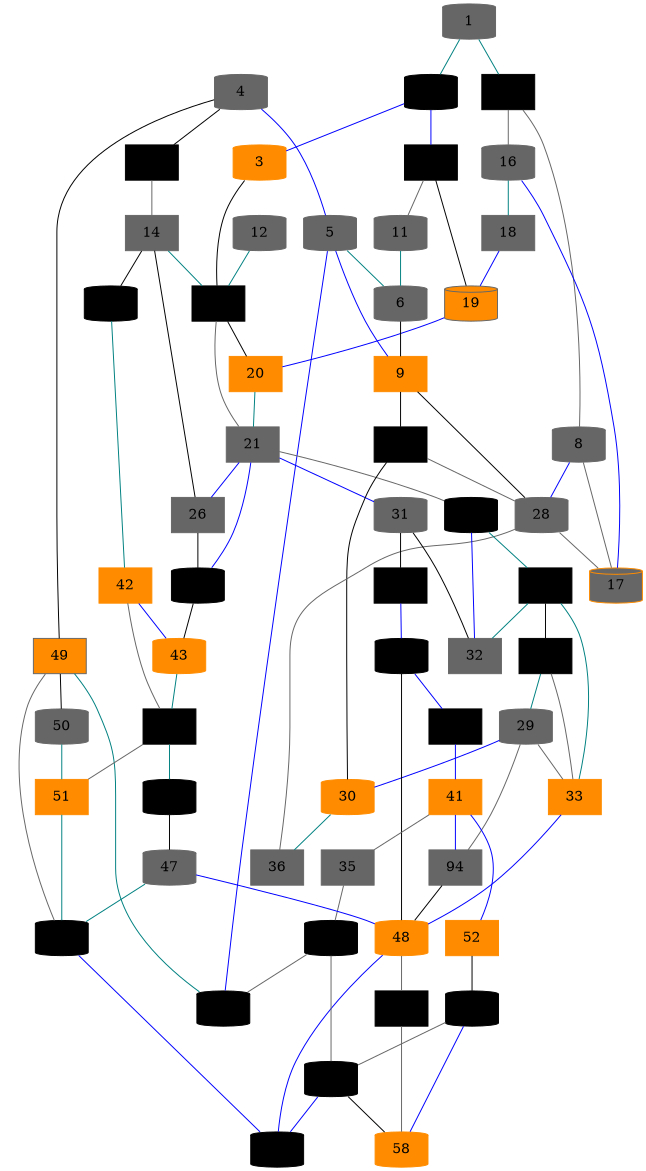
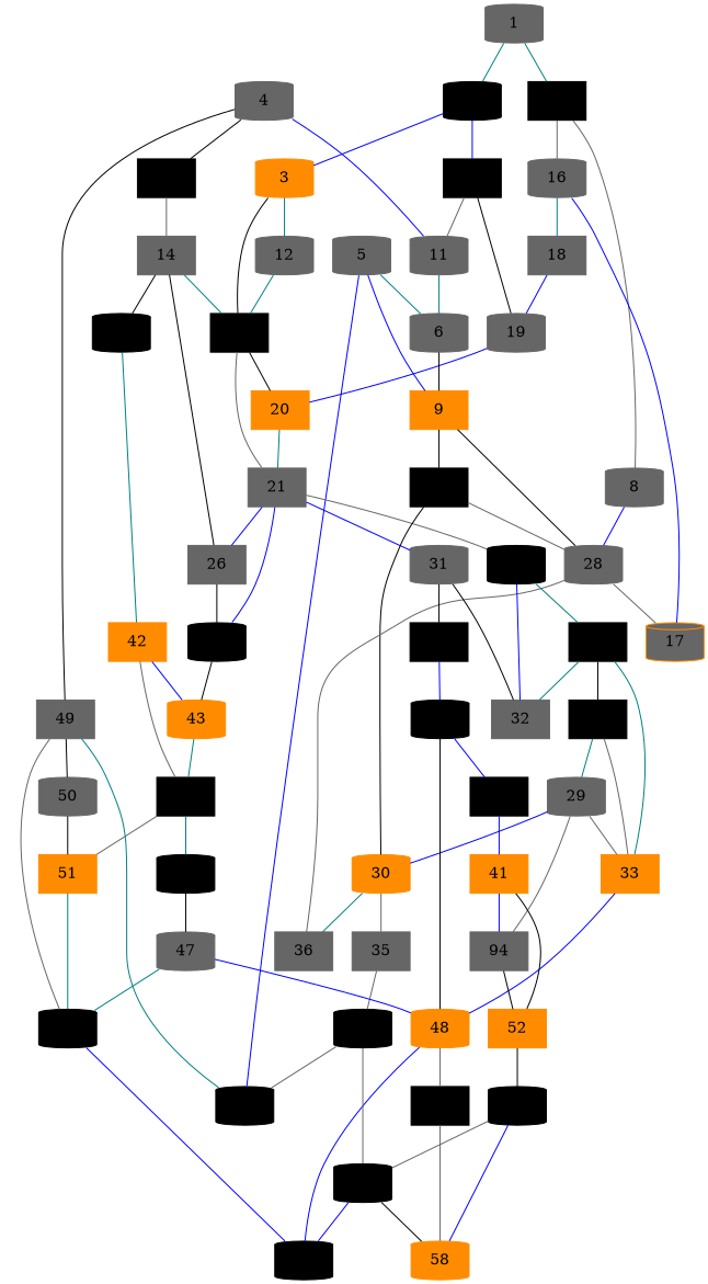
  graph {
    node [color=black shape=cylinder style=filled]
    edge [color=blue weight=1.0]
    2
    1 [color=gray40]
    7 [shape=box]
    3 [color=darkorange]
    10 [shape=box]
    8 [color=gray40]
    16 [color=gray40]
    12 [color=gray40]
    15 [shape=box]
    11 [color=gray40]
-   19 [color=gray40 fillcolor=darkorange]
+   19 [color=gray40]
    4 [color=gray40]
    5 [color=gray40]
    13 [shape=box]
-   49 [color=gray40 shape=box fillcolor=darkorange]
+   49 [color=gray40 shape=box]
    20 [color=darkorange shape=box]
    21 [color=gray40 shape=box]
    6 [color=gray40]
    9 [color=darkorange shape=box]
    54
    14 [color=gray40 shape=box]
    59
    50 [color=gray40]
    27 [shape=box]
    28 [color=gray40]
    17 [color=darkorange fillcolor=gray40]
    18 [color=gray40 shape=box]
    30 [color=darkorange]
    36 [color=gray40 shape=box]
    26 [color=gray40 shape=box]
    37
    34
    42 [color=darkorange shape=box]
    22
    31 [color=gray40]
    23 [shape=box]
    32 [color=gray40 shape=box]
    38 [shape=box]
    43 [color=darkorange]
    24 [shape=box]
    33 [color=darkorange shape=box]
    29 [color=gray40]
    48 [color=darkorange]
    n44 [color=gray40 label=94 shape=box]
    35 [color=gray40 shape=box]
    52 [color=darkorange shape=box]
    53
    39
    41 [color=darkorange shape=box]
    45 [shape=box]
    56
    40 [shape=box]
    57 [shape=box]
    60
    55
    46
    51 [color=darkorange shape=box]
    47 [color=gray40]
    58 [color=darkorange]
    2 -- 3
    2 -- 10
    1 -- 2 [color=teal]
    1 -- 7 [color=teal]
    7 -- 8 [color=gray40]
    7 -- 16 [color=gray40]
+   3 -- 12 [color=teal]
    3 -- 15 [color=black]
    10 -- 11 [color=gray40]
    10 -- 19 [color=black]
    8 -- 28
-   8 -- 17 [color=gray40]
    16 -- 17
    16 -- 18 [color=teal weight=2.0]
    12 -- 15 [color=teal]
    15 -- 20 [color=black]
    15 -- 21 [color=gray40]
    11 -- 6 [color=teal]
    19 -- 20
-   4 -- 5
+   4 -- 11
    4 -- 13 [color=black]
    4 -- 49 [color=black]
    5 -- 6 [color=teal]
    5 -- 9
    5 -- 54
    13 -- 14 [color=gray40 weight=2.0]
    49 -- 54 [color=teal]
    49 -- 59 [color=gray40]
    49 -- 50 [color=black]
    20 -- 21 [color=teal]
    21 -- 26
    21 -- 34
    21 -- 22 [color=gray40]
    21 -- 31
    6 -- 9 [color=black]
    9 -- 27 [color=black]
    9 -- 28 [color=black]
    14 -- 15 [color=teal]
    14 -- 26 [color=black]
    14 -- 37 [color=black weight=2.0]
    59 -- 60 [weight=2.0]
-   50 -- 51 [color=teal weight=2.0]
+   50 -- 51 [color=black weight=2.0]
    27 -- 28 [color=gray40]
    27 -- 30 [color=black]
    28 -- 17 [color=gray40]
    28 -- 36 [color=gray40]
    18 -- 19
    30 -- 36 [color=teal weight=2.0]
-   41 -- 35 [color=gray40 weight=2.0]
+   30 -- 35 [color=gray40 weight=2.0]
    26 -- 34 [color=black]
    37 -- 42 [color=teal]
    34 -- 43 [color=black]
    42 -- 43
    42 -- 45 [color=gray40]
    22 -- 23 [color=teal]
    22 -- 32
    31 -- 32 [color=black]
    31 -- 38 [color=black]
    23 -- 32 [color=teal]
    23 -- 24 [color=black]
    23 -- 33 [color=teal weight=2.0]
    38 -- 39 [weight=2.0]
    43 -- 45 [color=teal]
    24 -- 33 [color=gray40]
    24 -- 29 [color=teal weight=2.0]
    33 -- 48 [weight=2.0]
    29 -- 30 [weight=2.0]
    29 -- 33 [color=gray40]
    29 -- n44 [color=gray40]
    48 -- 57 [color=gray40 weight=2.0]
    48 -- 60
-   n44 -- 48 [color=black]
+   n44 -- 52 [color=black]
    35 -- 53 [color=gray40 weight=2.0]
    52 -- 55 [color=black]
    53 -- 54 [color=gray40 weight=2.0]
    53 -- 56 [color=gray40 weight=2.0]
    39 -- 48 [color=black weight=2.0]
    39 -- 40 [weight=2.0]
    41 -- n44
-   41 -- 52
+   41 -- 52 [color=black]
    45 -- 46 [color=teal weight=2.0]
    45 -- 51 [color=gray40 weight=2.0]
    56 -- 60 [weight=2.0]
    56 -- 58 [color=black]
    40 -- 41 [weight=2.0]
    57 -- 58 [color=gray40]
    55 -- 56 [color=gray40]
    55 -- 58
    46 -- 47 [color=black]
    51 -- 59 [color=teal]
    47 -- 59 [color=teal]
    47 -- 48
  }
